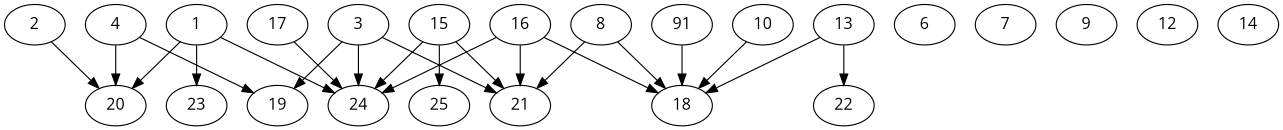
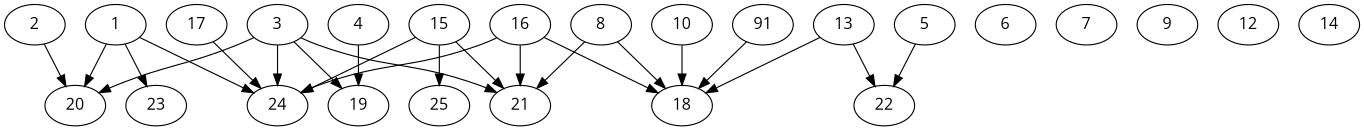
  digraph {
    fontname="Open Sans"
    node [alpha=0.10 fontname="Open Sans"]
    edge [fontname="Open Sans"]
    1 [expect_size=33121280]
    20 [alpha=0.02 expect_size=49378304]
    23 [alpha=0.03 expect_size=36316160]
    24 [alpha=0.04 expect_size=16964608]
    2 [expect_size=36219904]
    3 [alpha=0.18 expect_size=40105984]
    19 [alpha=0.07 expect_size=17045504]
    21 [alpha=0.09 expect_size=6034432]
    4 [alpha=0.13 expect_size=19989504]
+   5 [alpha=0.16 expect_size=41720832]
    22 [alpha=0.08 expect_size=13699072]
    6 [alpha=0.11 expect_size=39372800]
    7 [alpha=0.02 expect_size=29462528]
    8 [expect_size=38156288]
    18 [alpha=0.19 expect_size=40726528]
    9 [alpha=0.14 expect_size=21981184]
    10 [alpha=0.02 expect_size=22937600]
    n18 [alpha=0.03 expect_size=41986048 label=91]
    12 [expect_size=19037184]
    13 [alpha=0.12 expect_size=43044864]
    14 [expect_size=37993472]
    15 [alpha=0.03 expect_size=21083136]
    25 [alpha=0.20 expect_size=40318976]
    16 [alpha=0.13 expect_size=11695104]
    17 [alpha=0.05 expect_size=37078016]
    1 -> 20
    1 -> 23
    1 -> 24
    2 -> 20
    3 -> 24
    3 -> 19
    3 -> 21
-   4 -> 20
+   3 -> 20
    4 -> 19
+   5 -> 22
    8 -> 21
    8 -> 18
    10 -> 18
    n18 -> 18
    13 -> 22
    13 -> 18
    15 -> 24
    15 -> 21
    15 -> 25
    16 -> 24
    16 -> 21
    16 -> 18
    17 -> 24
  }
